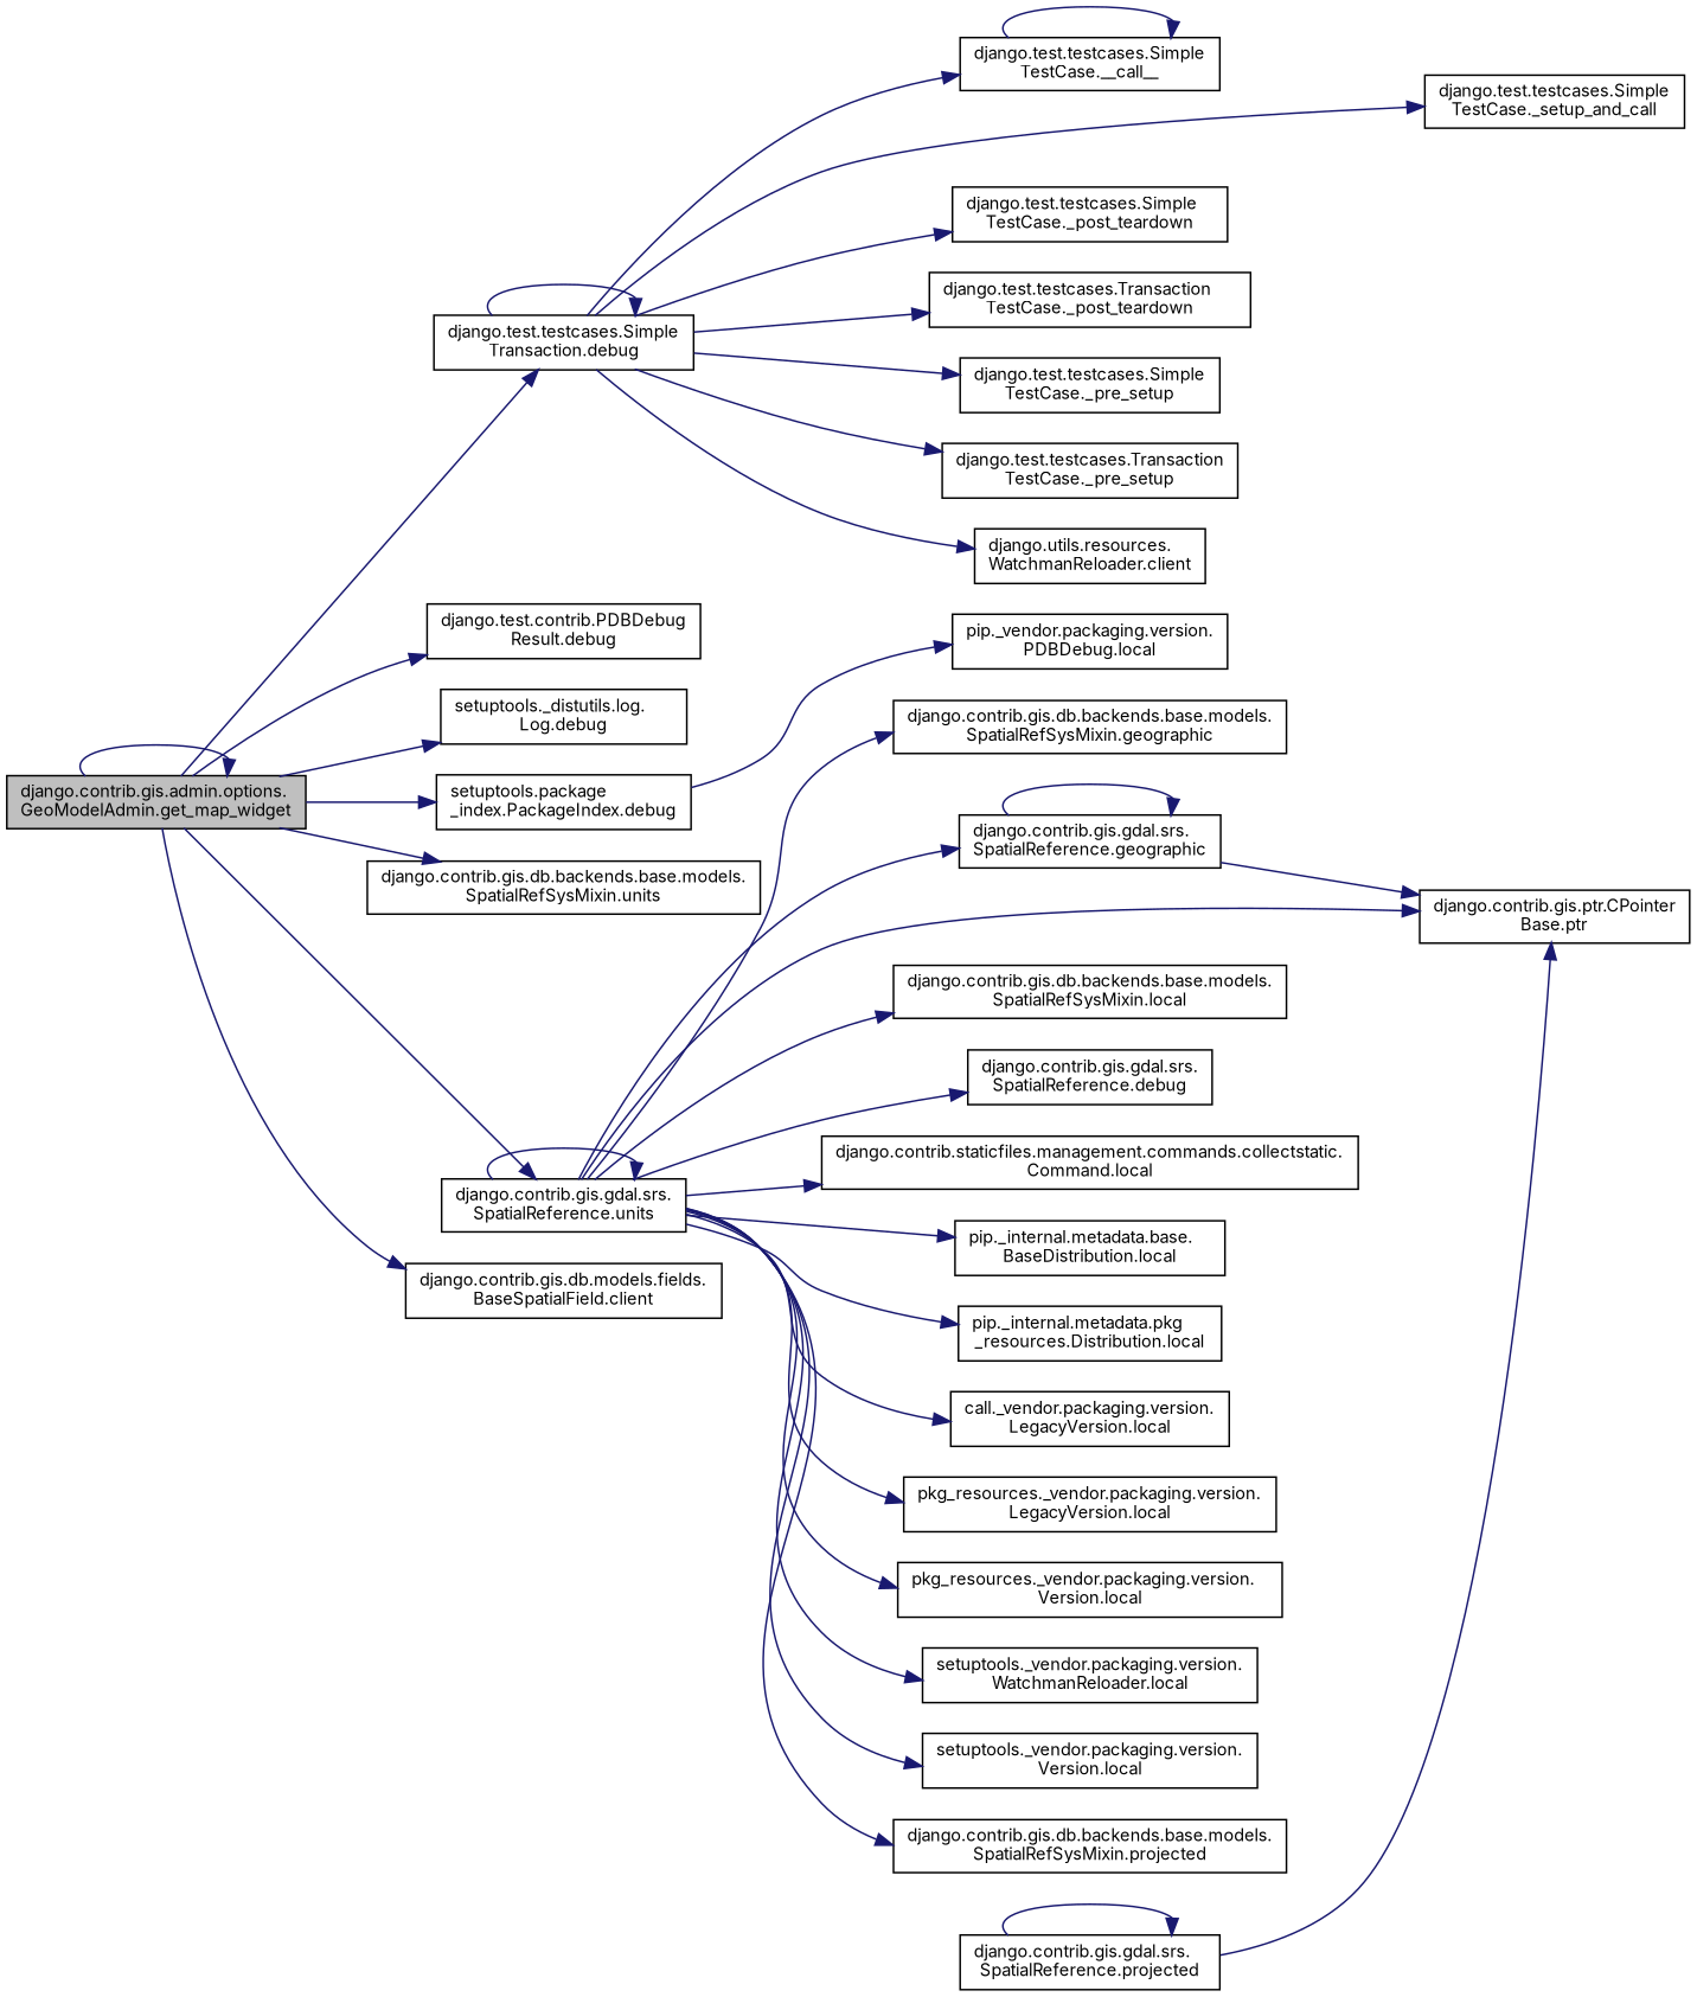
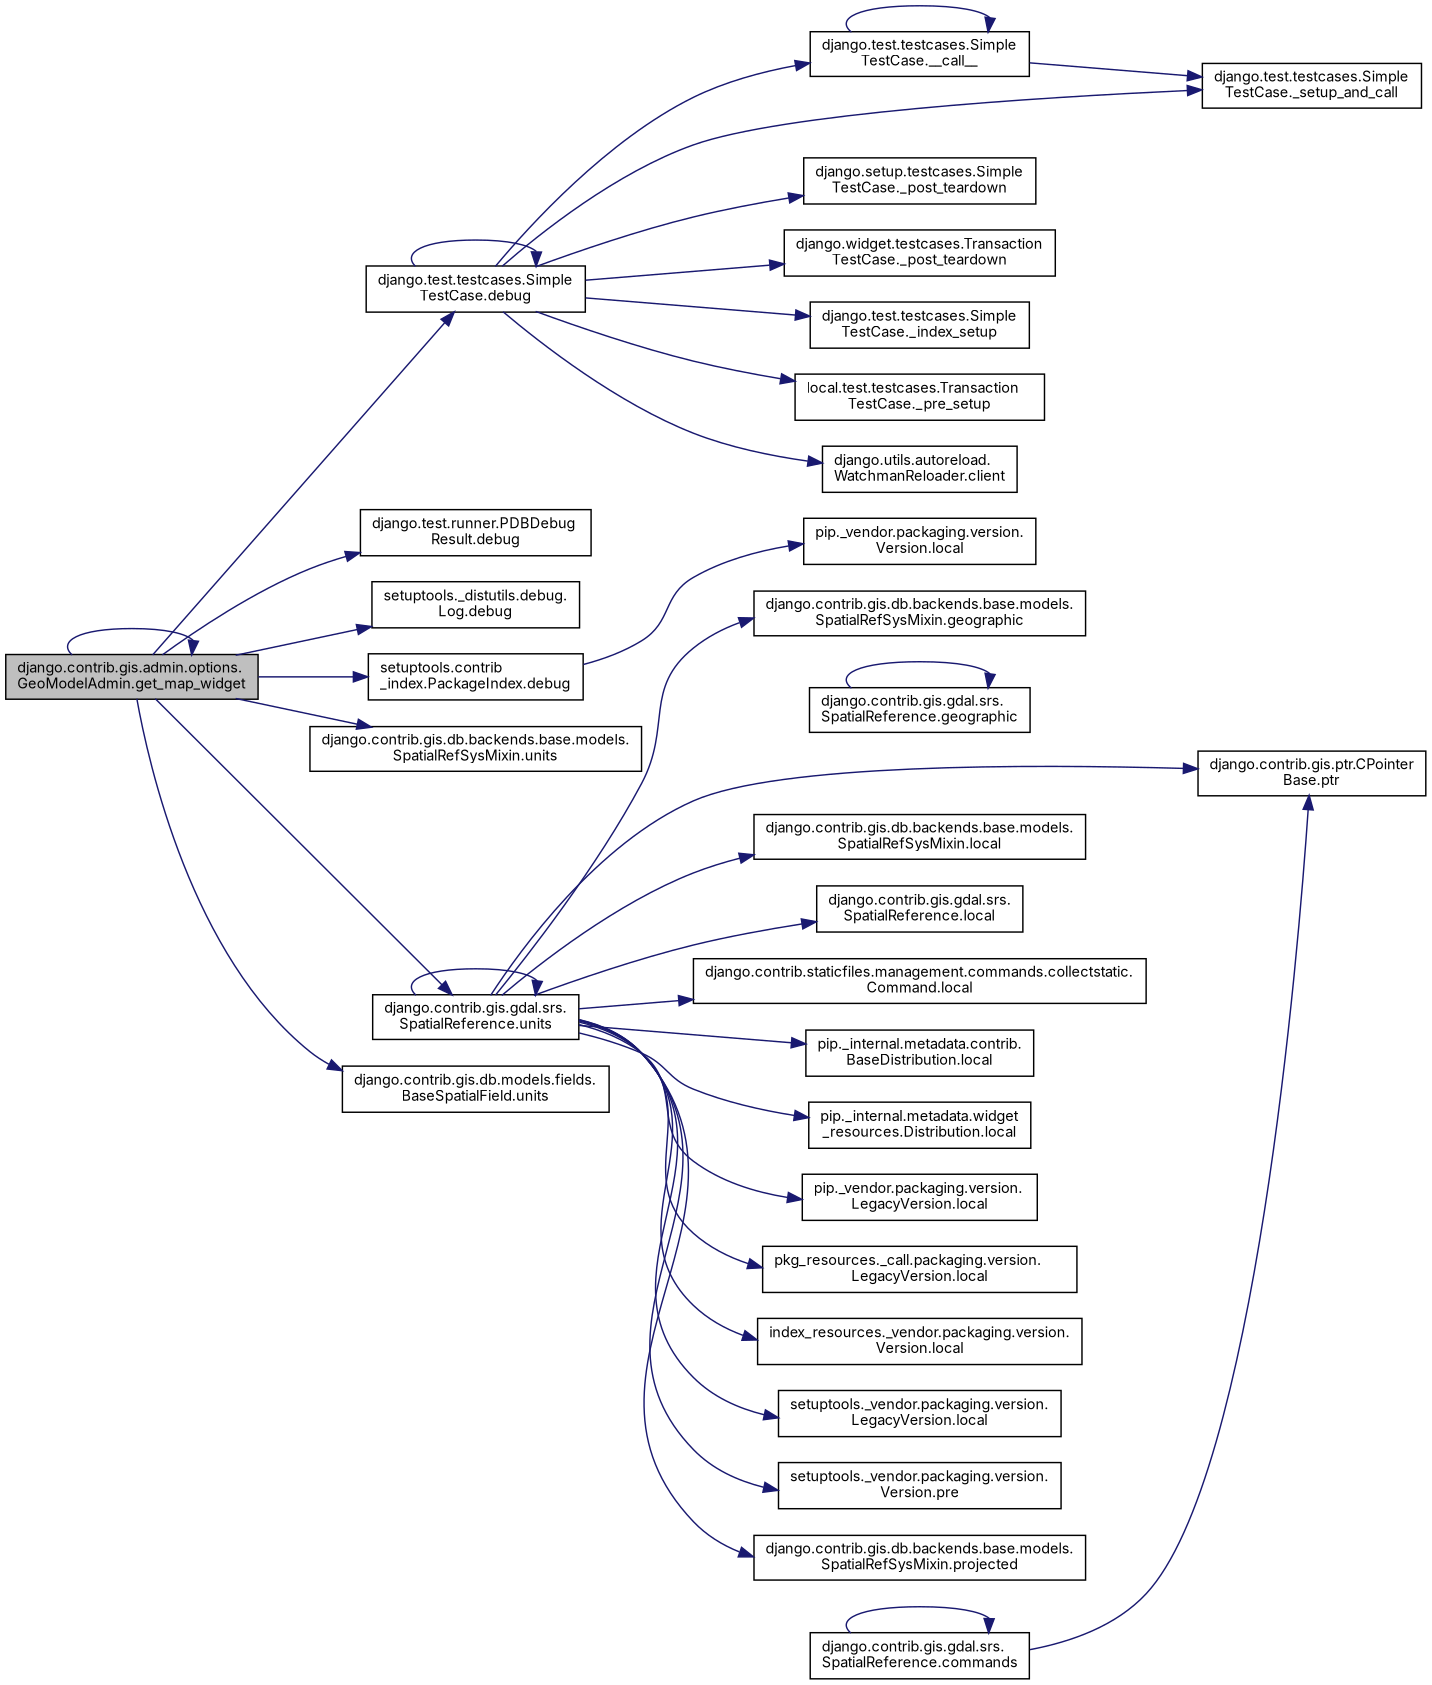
  digraph {
    fontname=Inter
    rankdir=LR
    node [color=black fillcolor=white fontname=Inter fontsize=10 shape=record style=filled]
    edge [color=midnightblue fontname=Inter fontsize=10 labelfontname=Helvetica labelfontsize=10 style=solid]
    n1 [fillcolor=grey75 fontcolor=black height=0.2 label="django.contrib.gis.admin.options.\lGeoModelAdmin.get_map_widget" width=0.4]
-   n2 [height=0.2 label="django.test.testcases.Simple\lTransaction.debug" width=0.4]
-   n3 [height=0.2 label="django.test.contrib.PDBDebug\lResult.debug" width=0.4]
-   n4 [height=0.2 label="setuptools._distutils.log.\lLog.debug" width=0.4]
-   n5 [height=0.2 label="setuptools.package\l_index.PackageIndex.debug" width=0.4]
+   n2 [height=0.2 label="django.test.testcases.Simple\lTestCase.debug" width=0.4]
+   n3 [height=0.2 label="django.test.runner.PDBDebug\lResult.debug" width=0.4]
+   n4 [height=0.2 label="setuptools._distutils.debug.\lLog.debug" width=0.4]
+   n5 [height=0.2 label="setuptools.contrib\l_index.PackageIndex.debug" width=0.4]
    n6 [height=0.2 label="django.contrib.gis.db.backends.base.models.\lSpatialRefSysMixin.units" width=0.4]
    n7 [height=0.2 label="django.contrib.gis.gdal.srs.\lSpatialReference.units" width=0.4]
-   n8 [height=0.2 label="django.contrib.gis.db.models.fields.\lBaseSpatialField.client" width=0.4]
+   n8 [height=0.2 label="django.contrib.gis.db.models.fields.\lBaseSpatialField.units" width=0.4]
    n9 [height=0.2 label="django.test.testcases.Simple\lTestCase.__call__" width=0.4]
    n10 [height=0.2 label="django.test.testcases.Simple\lTestCase._setup_and_call" width=0.4]
-   n11 [height=0.2 label="django.test.testcases.Simple\lTestCase._post_teardown" width=0.4]
-   n12 [height=0.2 label="django.test.testcases.Transaction\lTestCase._post_teardown" width=0.4]
-   n13 [height=0.2 label="django.test.testcases.Simple\lTestCase._pre_setup" width=0.4]
-   n14 [height=0.2 label="django.test.testcases.Transaction\lTestCase._pre_setup" width=0.4]
-   n15 [height=0.2 label="django.utils.resources.\lWatchmanReloader.client" width=0.4]
-   n16 [height=0.2 label="pip._vendor.packaging.version.\lPDBDebug.local" width=0.4]
+   n11 [height=0.2 label="django.setup.testcases.Simple\lTestCase._post_teardown" width=0.4]
+   n12 [height=0.2 label="django.widget.testcases.Transaction\lTestCase._post_teardown" width=0.4]
+   n13 [height=0.2 label="django.test.testcases.Simple\lTestCase._index_setup" width=0.4]
+   n14 [height=0.2 label="local.test.testcases.Transaction\lTestCase._pre_setup" width=0.4]
+   n15 [height=0.2 label="django.utils.autoreload.\lWatchmanReloader.client" width=0.4]
+   n16 [height=0.2 label="pip._vendor.packaging.version.\lVersion.local" width=0.4]
    n17 [height=0.2 label="django.contrib.gis.db.backends.base.models.\lSpatialRefSysMixin.geographic" width=0.4]
    n18 [height=0.2 label="django.contrib.gis.gdal.srs.\lSpatialReference.geographic" width=0.4]
    n19 [height=0.2 label="django.contrib.gis.ptr.CPointer\lBase.ptr" width=0.4]
    n20 [height=0.2 label="django.contrib.gis.db.backends.base.models.\lSpatialRefSysMixin.local" width=0.4]
-   n21 [height=0.2 label="django.contrib.gis.gdal.srs.\lSpatialReference.debug" width=0.4]
+   n21 [height=0.2 label="django.contrib.gis.gdal.srs.\lSpatialReference.local" width=0.4]
    n22 [height=0.2 label="django.contrib.staticfiles.management.commands.collectstatic.\lCommand.local" width=0.4]
-   n23 [height=0.2 label="pip._internal.metadata.base.\lBaseDistribution.local" width=0.4]
-   n24 [height=0.2 label="pip._internal.metadata.pkg\l_resources.Distribution.local" width=0.4]
-   n25 [height=0.2 label="call._vendor.packaging.version.\lLegacyVersion.local" width=0.4]
-   n26 [height=0.2 label="pkg_resources._vendor.packaging.version.\lLegacyVersion.local" width=0.4]
-   n27 [height=0.2 label="pkg_resources._vendor.packaging.version.\lVersion.local" width=0.4]
-   n28 [height=0.2 label="setuptools._vendor.packaging.version.\lWatchmanReloader.local" width=0.4]
-   n29 [height=0.2 label="setuptools._vendor.packaging.version.\lVersion.local" width=0.4]
+   n23 [height=0.2 label="pip._internal.metadata.contrib.\lBaseDistribution.local" width=0.4]
+   n24 [height=0.2 label="pip._internal.metadata.widget\l_resources.Distribution.local" width=0.4]
+   n25 [height=0.2 label="pip._vendor.packaging.version.\lLegacyVersion.local" width=0.4]
+   n26 [height=0.2 label="pkg_resources._call.packaging.version.\lLegacyVersion.local" width=0.4]
+   n27 [height=0.2 label="index_resources._vendor.packaging.version.\lVersion.local" width=0.4]
+   n28 [height=0.2 label="setuptools._vendor.packaging.version.\lLegacyVersion.local" width=0.4]
+   n29 [height=0.2 label="setuptools._vendor.packaging.version.\lVersion.pre" width=0.4]
    n30 [height=0.2 label="django.contrib.gis.db.backends.base.models.\lSpatialRefSysMixin.projected" width=0.4]
-   n31 [height=0.2 label="django.contrib.gis.gdal.srs.\lSpatialReference.projected" width=0.4]
+   n31 [height=0.2 label="django.contrib.gis.gdal.srs.\lSpatialReference.commands" width=0.4]
    n1 -> n1
    n1 -> n2
    n1 -> n3
    n1 -> n4
    n1 -> n5
    n1 -> n6
    n1 -> n7
    n1 -> n8
    n2 -> n2
    n2 -> n9
    n2 -> n10
    n2 -> n11
    n2 -> n12
    n2 -> n13
    n2 -> n14
    n2 -> n15
    n5 -> n16
    n7 -> n7
    n7 -> n17
-   n7 -> n18
    n7 -> n19
    n7 -> n20
    n7 -> n21
    n7 -> n22
    n7 -> n23
    n7 -> n24
    n7 -> n25
    n7 -> n26
    n7 -> n27
    n7 -> n28
    n7 -> n29
    n7 -> n30
    n9 -> n9
+   n9 -> n10
    n18 -> n18
-   n18 -> n19
    n31 -> n19
    n31 -> n31
  }
